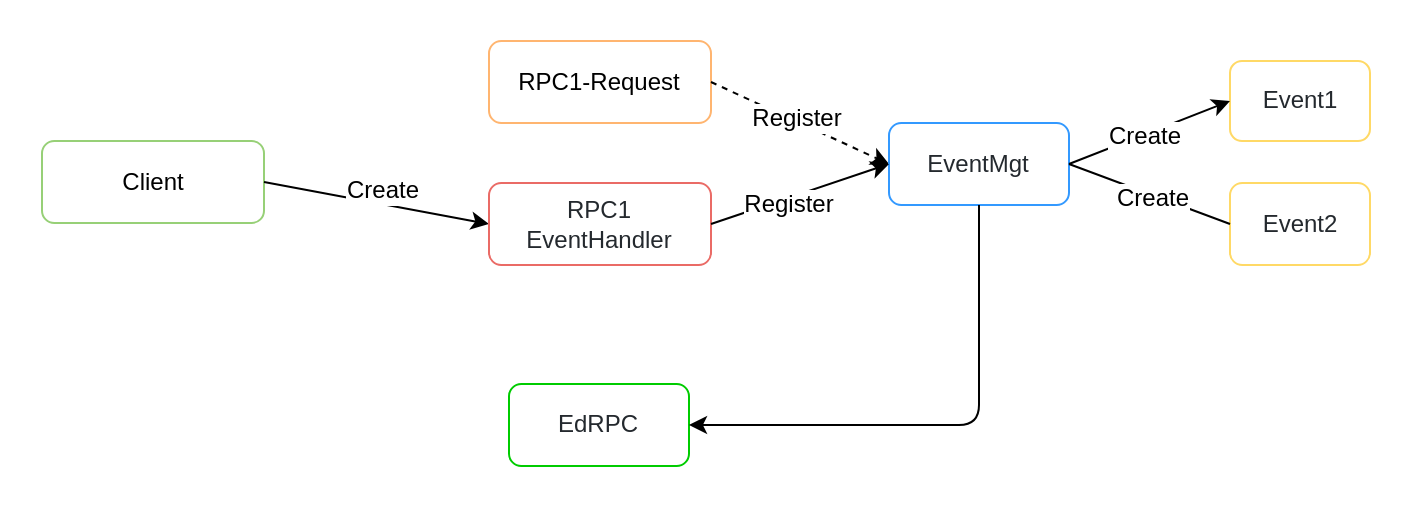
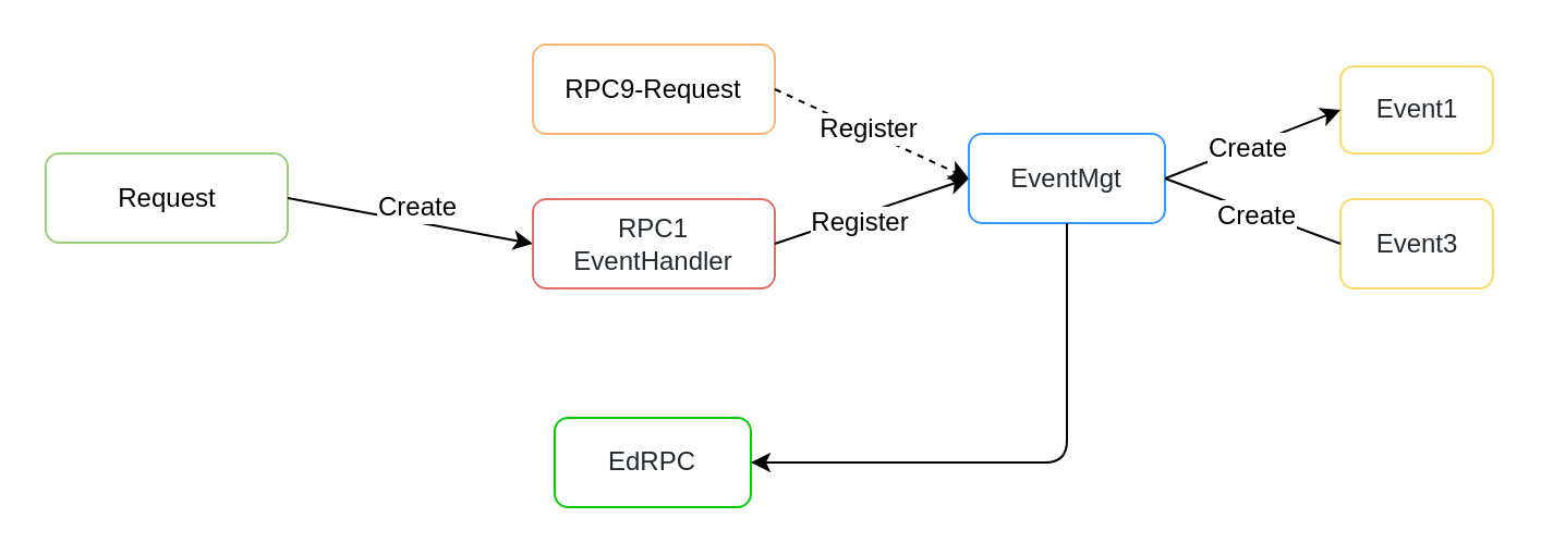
  <mxCell id="0" />
  <mxCell id="1" parent="0" />
- <mxCell id="2" value="RPC1-Request" style="rounded=1;whiteSpace=wrap;html=1;strokeColor=#FFB570;" vertex="1" parent="1"><mxGeometry x="244" y="20" width="111" height="41" as="geometry" /></mxCell>
- <mxCell id="3" value="Client" style="rounded=1;whiteSpace=wrap;html=1;strokeColor=#97D077;" vertex="1" parent="1"><mxGeometry x="20.5" y="70" width="111" height="41" as="geometry" /></mxCell>
+ <mxCell id="2" value="RPC9-Request" style="rounded=1;whiteSpace=wrap;html=1;strokeColor=#FFB570;" vertex="1" parent="1"><mxGeometry x="244" y="20" width="111" height="41" as="geometry" /></mxCell>
+ <mxCell id="3" value="Request" style="rounded=1;whiteSpace=wrap;html=1;strokeColor=#97D077;" vertex="1" parent="1"><mxGeometry x="20.5" y="70" width="111" height="41" as="geometry" /></mxCell>
  <mxCell id="4" value="" style="endArrow=classic;html=1;entryX=0;entryY=0.5;entryDx=0;entryDy=0;exitX=1;exitY=0.5;exitDx=0;exitDy=0;" edge="1" parent="1" source="3" target="8"><mxGeometry width="50" height="50" relative="1" as="geometry"><mxPoint x="154" y="131" as="sourcePoint" /><mxPoint x="249.5" y="83.5" as="targetPoint" /></mxGeometry></mxCell>
  <mxCell id="5" value="Create" style="text;html=1;resizable=0;points=[];align=center;verticalAlign=middle;labelBackgroundColor=#ffffff;" vertex="1" connectable="0" parent="4"><mxGeometry x="0.46" y="4" relative="1" as="geometry"><mxPoint x="-24.5" y="-7" as="offset" /></mxGeometry></mxCell>
  <mxCell id="6" value="" style="endArrow=classic;html=1;entryX=0;entryY=0.5;entryDx=0;entryDy=0;exitX=1;exitY=0.5;exitDx=0;exitDy=0;dashed=1;" edge="1" parent="1" source="2" target="9"><mxGeometry width="50" height="50" relative="1" as="geometry"><mxPoint x="20" y="261" as="sourcePoint" /><mxPoint x="70" y="211" as="targetPoint" /></mxGeometry></mxCell>
  <mxCell id="7" value="Register" style="text;html=1;resizable=0;points=[];align=center;verticalAlign=middle;labelBackgroundColor=#ffffff;" vertex="1" connectable="0" parent="6"><mxGeometry x="-0.063" y="1" relative="1" as="geometry"><mxPoint as="offset" /></mxGeometry></mxCell>
  <mxCell id="8" value="&lt;span style=&quot;color: rgb(36 , 41 , 46) ; font-family: , &amp;#34;consolas&amp;#34; , &amp;#34;liberation mono&amp;#34; , &amp;#34;menlo&amp;#34; , monospace ; white-space: pre ; background-color: rgb(255 , 255 , 255)&quot;&gt;RPC1&lt;br&gt;EventHandler&lt;/span&gt;" style="rounded=1;whiteSpace=wrap;html=1;strokeColor=#EA6B66;" vertex="1" parent="1"><mxGeometry x="244" y="91" width="111" height="41" as="geometry" /></mxCell>
  <mxCell id="9" value="&lt;span style=&quot;color: rgb(36 , 41 , 46) ; font-family: , &amp;#34;consolas&amp;#34; , &amp;#34;liberation mono&amp;#34; , &amp;#34;menlo&amp;#34; , monospace ; white-space: pre ; background-color: rgb(255 , 255 , 255)&quot;&gt;EventMgt&lt;/span&gt;" style="rounded=1;whiteSpace=wrap;html=1;strokeColor=#3399FF;" vertex="1" parent="1"><mxGeometry x="444" y="61" width="90" height="41" as="geometry" /></mxCell>
  <mxCell id="10" value="&lt;span style=&quot;color: rgb(36 , 41 , 46) ; font-family: , &amp;#34;consolas&amp;#34; , &amp;#34;liberation mono&amp;#34; , &amp;#34;menlo&amp;#34; , monospace ; white-space: pre ; background-color: rgb(255 , 255 , 255)&quot;&gt;Event1&lt;/span&gt;" style="rounded=1;whiteSpace=wrap;html=1;strokeColor=#FFD966;" vertex="1" parent="1"><mxGeometry x="614.5" y="30" width="70" height="40" as="geometry" /></mxCell>
  <mxCell id="11" value="" style="endArrow=classic;html=1;entryX=0;entryY=0.5;entryDx=0;entryDy=0;exitX=1;exitY=0.5;exitDx=0;exitDy=0;" edge="1" parent="1" source="8" target="9"><mxGeometry width="50" height="50" relative="1" as="geometry"><mxPoint x="24" y="451" as="sourcePoint" /><mxPoint x="74" y="401" as="targetPoint" /></mxGeometry></mxCell>
  <mxCell id="12" value="Register" style="text;html=1;resizable=0;points=[];align=center;verticalAlign=middle;labelBackgroundColor=#ffffff;" vertex="1" connectable="0" parent="11"><mxGeometry x="-0.202" y="2" relative="1" as="geometry"><mxPoint x="4.5" y="4" as="offset" /></mxGeometry></mxCell>
- <mxCell id="13" value="&lt;span style=&quot;color: rgb(36 , 41 , 46) ; font-family: , &amp;#34;consolas&amp;#34; , &amp;#34;liberation mono&amp;#34; , &amp;#34;menlo&amp;#34; , monospace ; white-space: pre ; background-color: rgb(255 , 255 , 255)&quot;&gt;Event2&lt;/span&gt;" style="rounded=1;whiteSpace=wrap;html=1;strokeColor=#FFD966;" vertex="1" parent="1"><mxGeometry x="614.5" y="91" width="70" height="41" as="geometry" /></mxCell>
+ <mxCell id="13" value="&lt;span style=&quot;color: rgb(36 , 41 , 46) ; font-family: , &amp;#34;consolas&amp;#34; , &amp;#34;liberation mono&amp;#34; , &amp;#34;menlo&amp;#34; , monospace ; white-space: pre ; background-color: rgb(255 , 255 , 255)&quot;&gt;Event3&lt;/span&gt;" style="rounded=1;whiteSpace=wrap;html=1;strokeColor=#FFD966;" vertex="1" parent="1"><mxGeometry x="614.5" y="91" width="70" height="41" as="geometry" /></mxCell>
  <mxCell id="14" value="" style="endArrow=classic;html=1;entryX=0;entryY=0.5;entryDx=0;entryDy=0;exitX=1;exitY=0.5;exitDx=0;exitDy=0;" edge="1" parent="1" source="9" target="10"><mxGeometry width="50" height="50" relative="1" as="geometry"><mxPoint x="141.5" y="100.5" as="sourcePoint" /><mxPoint x="254" y="50.5" as="targetPoint" /></mxGeometry></mxCell>
  <mxCell id="15" value="Create" style="text;html=1;resizable=0;points=[];align=center;verticalAlign=middle;labelBackgroundColor=#ffffff;" vertex="1" connectable="0" parent="14"><mxGeometry x="0.46" y="4" relative="1" as="geometry"><mxPoint x="-20" y="13" as="offset" /></mxGeometry></mxCell>
  <mxCell id="16" value="" style="endArrow=none;html=1;entryX=0;entryY=0.5;entryDx=0;entryDy=0;exitX=1;exitY=0.5;exitDx=0;exitDy=0;" edge="1" parent="1" source="9" target="13"><mxGeometry width="50" height="50" relative="1" as="geometry"><mxPoint x="567" y="91.5" as="sourcePoint" /><mxPoint x="644" y="50.5" as="targetPoint" /></mxGeometry></mxCell>
  <mxCell id="17" value="Create" style="text;html=1;resizable=0;points=[];align=center;verticalAlign=middle;labelBackgroundColor=#ffffff;" vertex="1" connectable="0" parent="16"><mxGeometry x="0.46" y="4" relative="1" as="geometry"><mxPoint x="-18.5" y="-1.5" as="offset" /></mxGeometry></mxCell>
  <mxCell id="18" value="&lt;font color=&quot;#24292e&quot;&gt;&lt;span style=&quot;white-space: pre ; background-color: rgb(255 , 255 , 255)&quot;&gt;EdRPC&lt;/span&gt;&lt;/font&gt;" style="rounded=1;whiteSpace=wrap;html=1;strokeColor=#00CC00;" vertex="1" parent="1"><mxGeometry x="254" y="191.5" width="90" height="41" as="geometry" /></mxCell>
  <mxCell id="19" value="" style="endArrow=classic;html=1;exitX=0.5;exitY=1;exitDx=0;exitDy=0;entryX=1;entryY=0.5;entryDx=0;entryDy=0;" edge="1" parent="1" source="9" target="18"><mxGeometry width="50" height="50" relative="1" as="geometry"><mxPoint x="24" y="281" as="sourcePoint" /><mxPoint x="74" y="231" as="targetPoint" /><Array as="points"><mxPoint x="489" y="212" /></Array></mxGeometry></mxCell>
